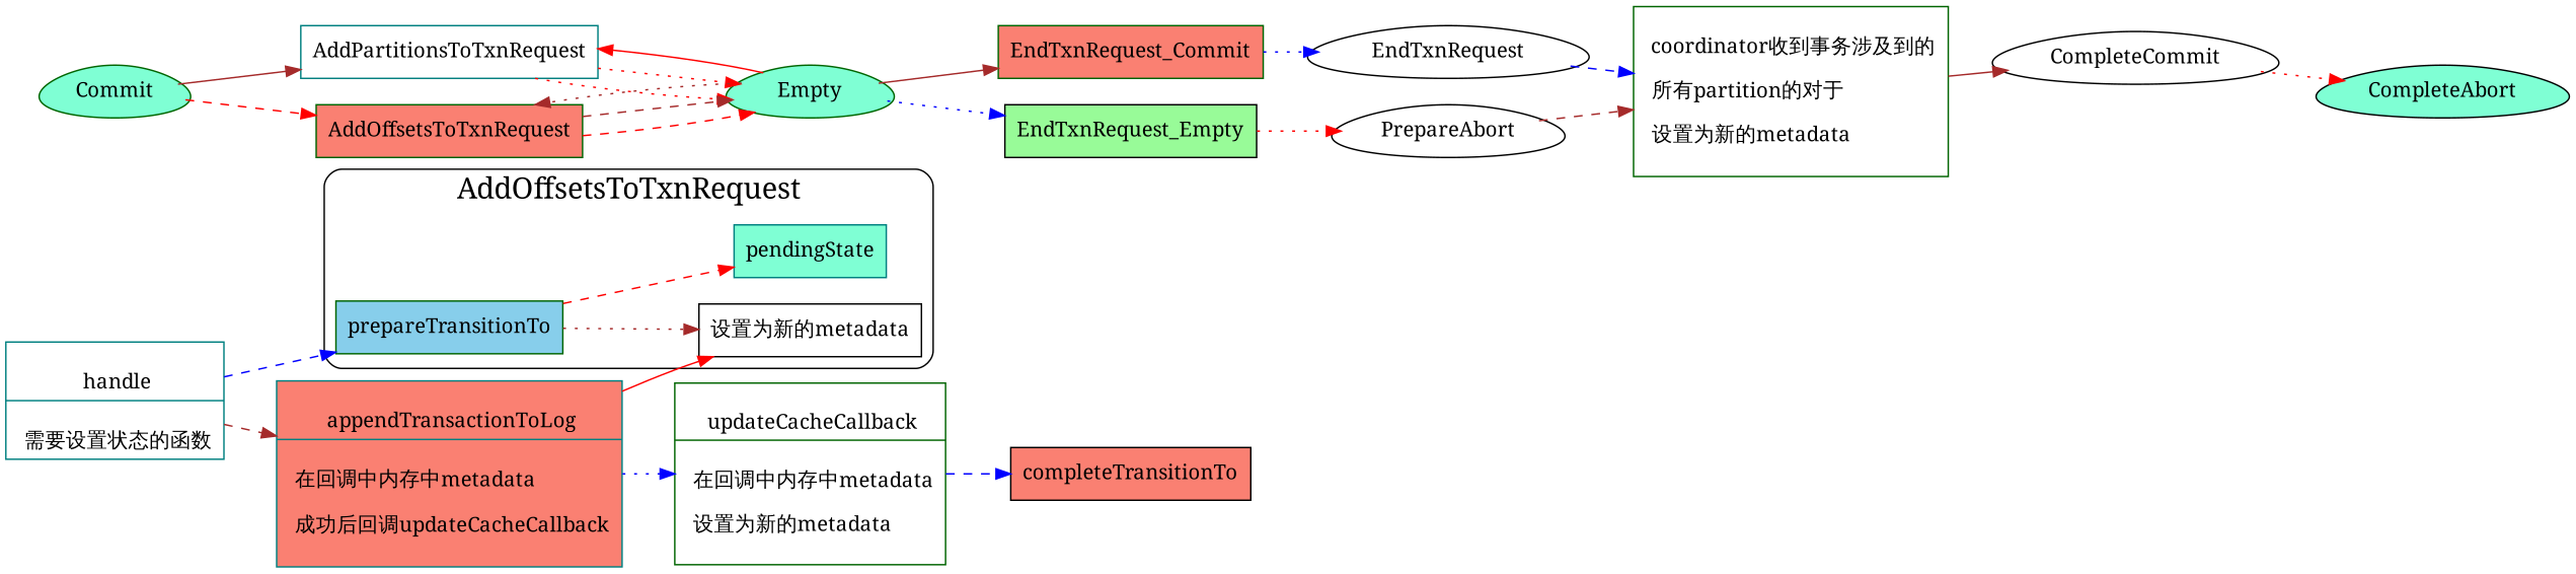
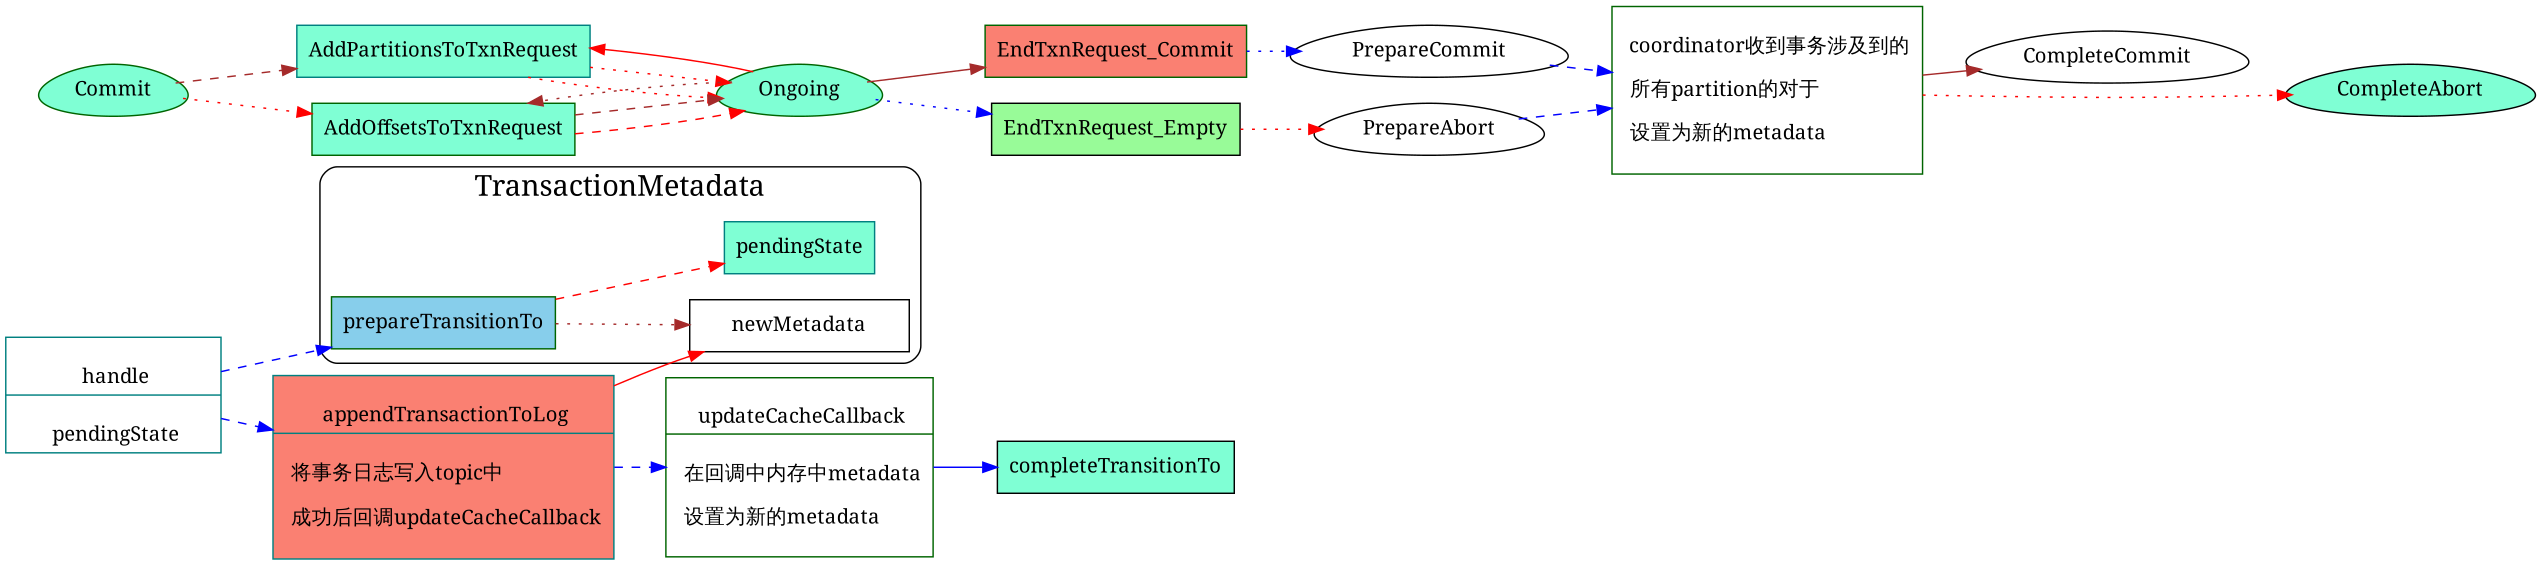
  digraph {
    fontname="Noto Serif"
    newrank=true
    rankdir=LR
    node [color=darkgreen fillcolor=white fontname="Noto Serif" shape=box style=filled]
    edge [color=red fontname="Noto Serif" style=dotted]
    prepareTransitionTo [fillcolor=skyblue]
    pendingState [color=teal fillcolor=aquamarine]
-   newMetadata [color=black label="设置为新的metadata"]
+   newMetadata [color=black]
    n4 [label="{{\n      coordinator收到事务涉及到的\l \n      所有partition的对于\l \n      设置为新的metadata\l\n    }}" shape=record]
    CompleteCommit [color=black shape=egg]
    CompleteAbort [color=black fillcolor=aquamarine shape=egg]
    n7 [fillcolor=aquamarine label=Commit shape=egg]
-   AddPartitionsToTxnRequest [color=teal]
-   AddOffsetsToTxnRequest [fillcolor=salmon]
-   Ongoing [fillcolor=aquamarine shape=egg label=Empty]
+   AddPartitionsToTxnRequest [color=teal fillcolor=aquamarine]
+   AddOffsetsToTxnRequest [fillcolor=aquamarine]
+   Ongoing [fillcolor=aquamarine shape=egg]
    EndTxnRequest_Commit [fillcolor=salmon]
    n12 [color=black fillcolor=palegreen label=EndTxnRequest_Empty]
-   PrepareCommit [color=black shape=egg label=EndTxnRequest]
+   PrepareCommit [color=black shape=egg]
    PrepareAbort [color=black shape=egg]
-   n15 [color=teal label="{{\n      handle|\n      需要设置状态的函数\n    }}" shape=record]
-   n16 [color=teal fillcolor=salmon label="{{\n      appendTransactionToLog|\n      在回调中内存中metadata\l\n      成功后回调updateCacheCallback\l\n    }}" shape=record]
+   n15 [color=teal label="{{\n      handle|\n      pendingState\n    }}" shape=record]
+   n16 [color=teal fillcolor=salmon label="{{\n      appendTransactionToLog|\n      将事务日志写入topic中\l\n      成功后回调updateCacheCallback\l\n    }}" shape=record]
    n17 [label="{{\n      updateCacheCallback|\n      在回调中内存中metadata\l \n      设置为新的metadata \l \n    }}" shape=record]
-   completeTransitionTo [color=black fillcolor=salmon]
+   completeTransitionTo [color=black fillcolor=aquamarine]
    subgraph cluster_1 {
      fontsize=20
-     label=AddOffsetsToTxnRequest
+     label=TransactionMetadata
      style=rounded
      prepareTransitionTo
      pendingState
      newMetadata
    }
    prepareTransitionTo -> pendingState [style=dashed]
    prepareTransitionTo -> newMetadata [color=brown]
    n4 -> CompleteCommit [color=brown style=solid]
-   CompleteCommit -> CompleteAbort
-   n7 -> AddPartitionsToTxnRequest [color=brown style=solid]
-   n7 -> AddOffsetsToTxnRequest [style=dashed]
+   n4 -> CompleteAbort
+   n7 -> AddPartitionsToTxnRequest [color=brown style=dashed]
+   n7 -> AddOffsetsToTxnRequest
    AddPartitionsToTxnRequest -> Ongoing
    AddPartitionsToTxnRequest -> Ongoing
    AddOffsetsToTxnRequest -> Ongoing [style=dashed]
    AddOffsetsToTxnRequest -> Ongoing [color=brown style=dashed]
    Ongoing -> AddPartitionsToTxnRequest [style=solid]
    Ongoing -> AddOffsetsToTxnRequest [color=brown]
    Ongoing -> EndTxnRequest_Commit [color=brown style=solid]
    Ongoing -> n12 [color=blue]
    EndTxnRequest_Commit -> PrepareCommit [color=blue]
    n12 -> PrepareAbort
    PrepareCommit -> n4 [color=blue style=dashed]
-   PrepareAbort -> n4 [color=brown style=dashed]
+   PrepareAbort -> n4 [color=blue style=dashed]
    n15 -> prepareTransitionTo [color=blue style=dashed]
-   n15 -> n16 [color=brown style=dashed]
+   n15 -> n16 [color=blue style=dashed]
    n16 -> newMetadata [style=solid]
-   n16 -> n17 [color=blue]
-   n17 -> completeTransitionTo [color=blue style=dashed]
+   n16 -> n17 [color=blue style=dashed]
+   n17 -> completeTransitionTo [color=blue style=solid]
  }
